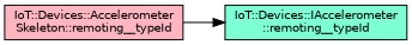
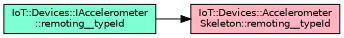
  digraph {
    rankdir=LR
    node [color=black fontname=Helvetica fontsize=10 shape=record style=filled]
    n1 [fillcolor=lightpink fontcolor=black height=0.2 label="IoT::Devices::Accelerometer\lSkeleton::remoting__typeId" width=0.4]
    n2 [fillcolor=aquamarine height=0.2 label="IoT::Devices::IAccelerometer\l::remoting__typeId" width=0.4]
-   n1 -> n2 [color=black fontname=Helvetica fontsize=10 labelfontname=Helvetica labelfontsize=10 style=solid]
+   n2 -> n1 [color=black fontname=Helvetica fontsize=10 labelfontname=Helvetica labelfontsize=10 style=solid]
  }
